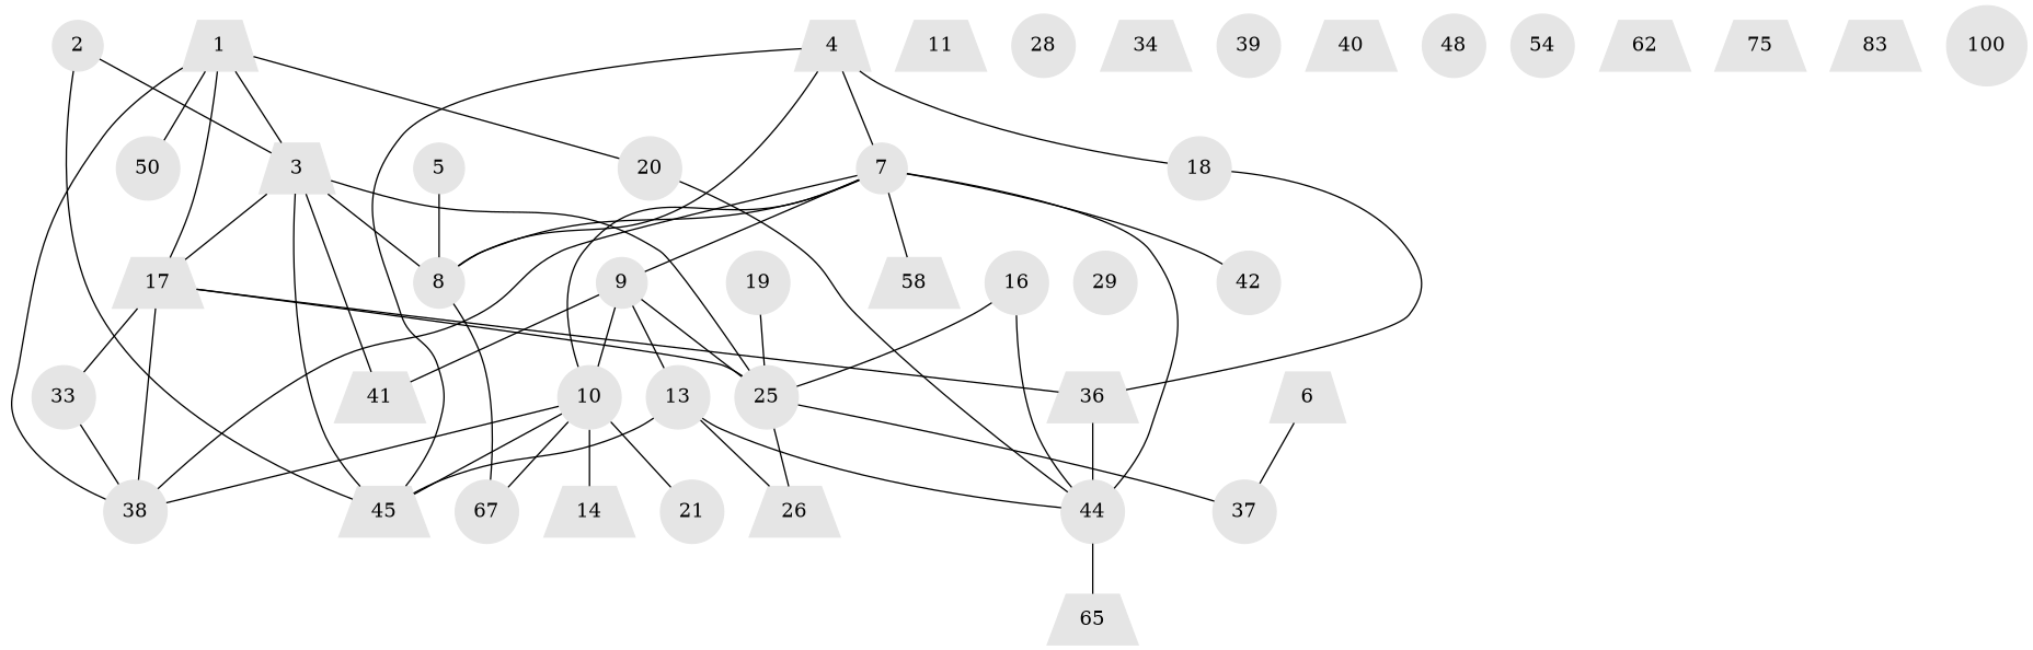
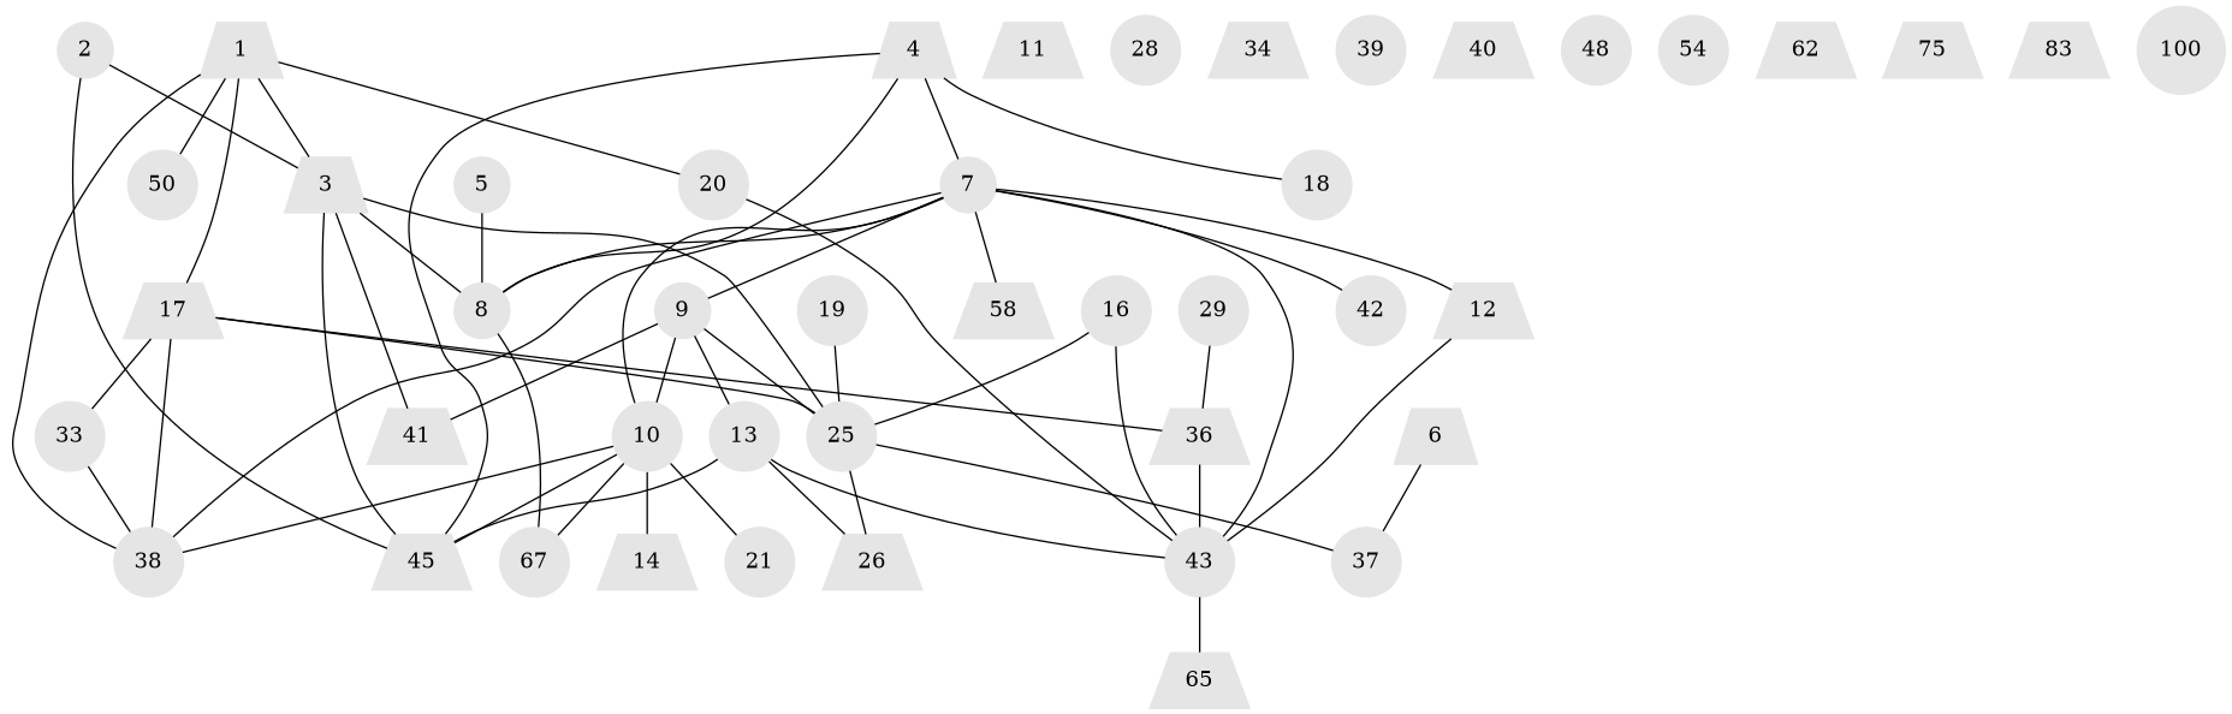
  graph {
    node [color=gray90 shape=circle style=filled]
    1 [shape=trapezium super="+97"]
    3 [shape=trapezium super="+23+53"]
    17 [shape=trapezium super="+87+47+63"]
    20 [super="+85"]
    38 [super="+70"]
    50 [super="+77"]
    45 [shape=trapezium super="+64"]
    8 [super="+95+24"]
    25 [super="+84+71"]
    41 [shape=trapezium super="+96"]
    33 [super="+102"]
    36 [shape=trapezium super="+79"]
-   44 [super="+72+51"]
+   44 [super="+72+51" label=43]
    2 [super="+80"]
    67
    37
    26 [shape=trapezium]
    4 [shape=trapezium super="+60"]
    7 [super="+22+76+27"]
    18 [super="+52"]
    9 [super="+35"]
    10 [super="+61+15+31+66"]
+   12 [shape=trapezium super="+90+30"]
    42
    58 [shape=trapezium]
    5 [super="+57+59"]
    6 [shape=trapezium super="+105+43"]
    13 [super="+56"]
    14 [shape=trapezium super="+49+91"]
    21
    65 [shape=trapezium]
    11 [shape=trapezium]
    16
    19
    28
    29
    34 [shape=trapezium]
    39
    40 [shape=trapezium]
    48
    54
    62 [shape=trapezium]
    75 [shape=trapezium]
    83 [shape=trapezium]
    100
    1 -- 3
    1 -- 17
    1 -- 20
    1 -- 38
    1 -- 50
-   3 -- 17
    3 -- 45
    3 -- 8
    3 -- 25
    3 -- 41
    17 -- 38
    17 -- 25
    17 -- 33
    17 -- 36
    20 -- 44
    8 -- 67
    25 -- 37
    25 -- 26
    33 -- 38
    36 -- 44
    44 -- 65
    2 -- 3
    2 -- 45
    4 -- 45
    4 -- 8
    4 -- 7
    4 -- 18
    7 -- 38
    7 -- 8 [weight=2]
    7 -- 44 [weight=2]
    7 -- 9 [weight=2]
    7 -- 10
+   7 -- 12 [weight=3]
    7 -- 42
    7 -- 58
-   18 -- 36
+   29 -- 36
    9 -- 25
    9 -- 41
    9 -- 10 [weight=2]
    9 -- 13
    10 -- 38
    10 -- 45
    10 -- 67
    10 -- 14
    10 -- 21
+   12 -- 44
    5 -- 8
    6 -- 37
    13 -- 45
    13 -- 44
    13 -- 26
    16 -- 25
    16 -- 44
    19 -- 25
  }
